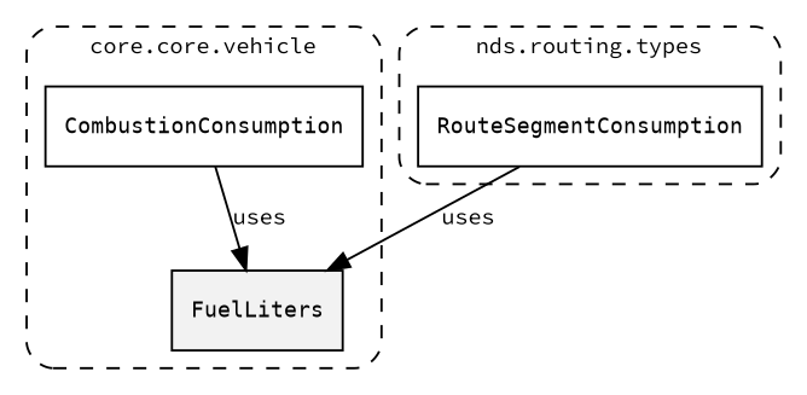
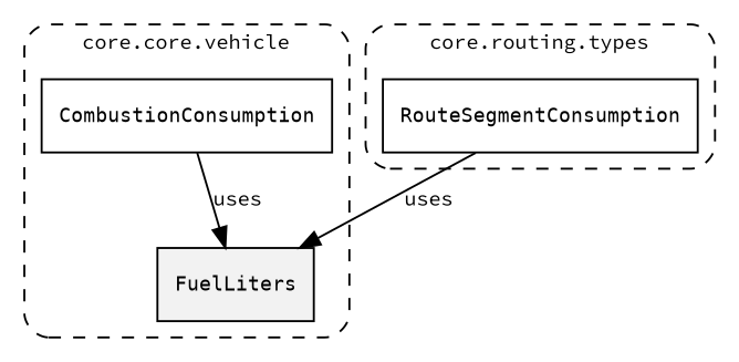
  digraph {
    fontname="Source Code Pro"
    fontsize=10
    rankdir=TB
    node [fontname="Source Code Pro" fontsize=10 shape=box]
    edge [fontname="Source Code Pro" fontsize=10]
    n1 [fillcolor="#0000000D" label=<<font face="monospace"><table align="center" border="0" cellspacing="0" cellpadding="0"><tr><td href="../../../content/packages/nds.core.vehicle.html#Subtype-FuelLiters" title="Subtype defined in nds.core.vehicle">FuelLiters</td></tr></table></font>> style=filled]
    n2 [label=<<font face="monospace"><table align="center" border="0" cellspacing="0" cellpadding="0"><tr><td href="../../../content/packages/nds.core.vehicle.html#Structure-CombustionConsumption" title="Structure defined in nds.core.vehicle">CombustionConsumption</td></tr></table></font>>]
    n3 [label=<<font face="monospace"><table align="center" border="0" cellspacing="0" cellpadding="0"><tr><td href="../../../content/packages/nds.routing.types.html#Structure-RouteSegmentConsumption" title="Structure defined in nds.routing.types">RouteSegmentConsumption</td></tr></table></font>>]
    subgraph cluster_1 {
      label="core.core.vehicle"
      style="dashed, rounded"
      n1
      n2
    }
    subgraph cluster_2 {
-     label="nds.routing.types"
+     label="core.routing.types"
      style="dashed, rounded"
      n3
    }
    n2 -> n1 [label=uses]
    n3 -> n1 [label=uses]
  }
